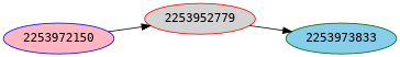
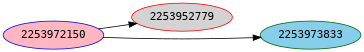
  strict digraph {
    fontname="DejaVu Sans Mono"
    rankdir=LR
    node [fontname="DejaVu Sans Mono" style=filled]
    edge [fontname="DejaVu Sans Mono"]
    2253952779 [color=red fillcolor=lightgrey]
    2253973833 [color=darkgreen fillcolor=skyblue]
    2253972150 [color=blue fillcolor=lightpink]
-   2253952779 -> 2253973833
+   2253972150 -> 2253973833
    2253972150 -> 2253952779
  }
